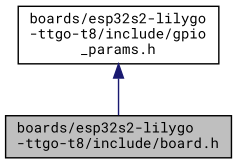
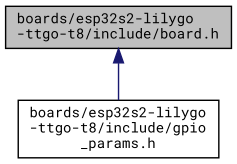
  digraph {
    fontname="Roboto Mono"
    node [color=black fontname="Roboto Mono" fontsize=10 shape=record style=filled]
    n1 [fillcolor=grey75 fontcolor=black height=0.2 label="boards/esp32s2-lilygo\l-ttgo-t8/include/board.h" width=0.4]
    n2 [fillcolor=white height=0.2 label="boards/esp32s2-lilygo\l-ttgo-t8/include/gpio\l_params.h" width=0.4]
-   n2 -> n1 [color=midnightblue dir=back fontname="Roboto Mono" fontsize=10 labelfontname=Helvetica labelfontsize=10 style=solid]
+   n1 -> n2 [color=midnightblue dir=back fontname="Roboto Mono" fontsize=10 labelfontname=Helvetica labelfontsize=10 style=solid]
  }
